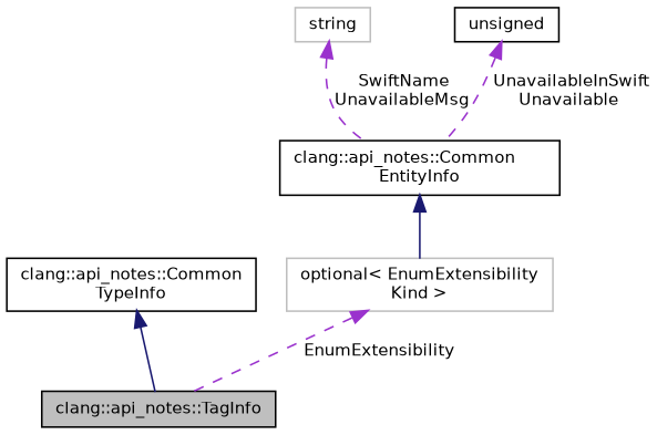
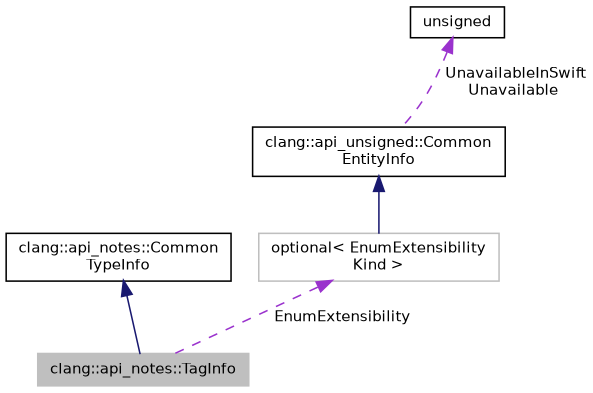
  digraph {
    node [color=black fontname=Helvetica fontsize=10 shape=record]
    edge [color=darkorchid3 dir=back fontname=Helvetica fontsize=10 labelfontname=Helvetica labelfontsize=10 style=dashed]
-   n1 [fillcolor=grey75 fontcolor=black height=0.2 label="clang::api_notes::TagInfo" style=filled width=0.4]
+   n1 [color=grey75 fillcolor=grey75 fontcolor=black height=0.2 label="clang::api_notes::TagInfo" style=filled width=0.4]
    n2 [height=0.2 label="clang::api_notes::Common\lTypeInfo" width=0.4]
-   n3 [height=0.2 label="clang::api_notes::Common\lEntityInfo" width=0.4]
+   n3 [height=0.2 label="clang::api_unsigned::Common\lEntityInfo" width=0.4]
    n4 [color=grey75 height=0.2 label="optional\< EnumExtensibility\lKind \>" width=0.4]
-   n5 [color=grey75 height=0.2 label=string width=0.4]
    n6 [height=0.2 label=unsigned width=0.4]
    n2 -> n1 [color=midnightblue style=solid]
    n3 -> n4 [color=midnightblue style=solid]
    n4 -> n1 [label=" EnumExtensibility"]
-   n5 -> n3 [label=" SwiftName\nUnavailableMsg"]
    n6 -> n3 [label=" UnavailableInSwift\nUnavailable"]
  }
